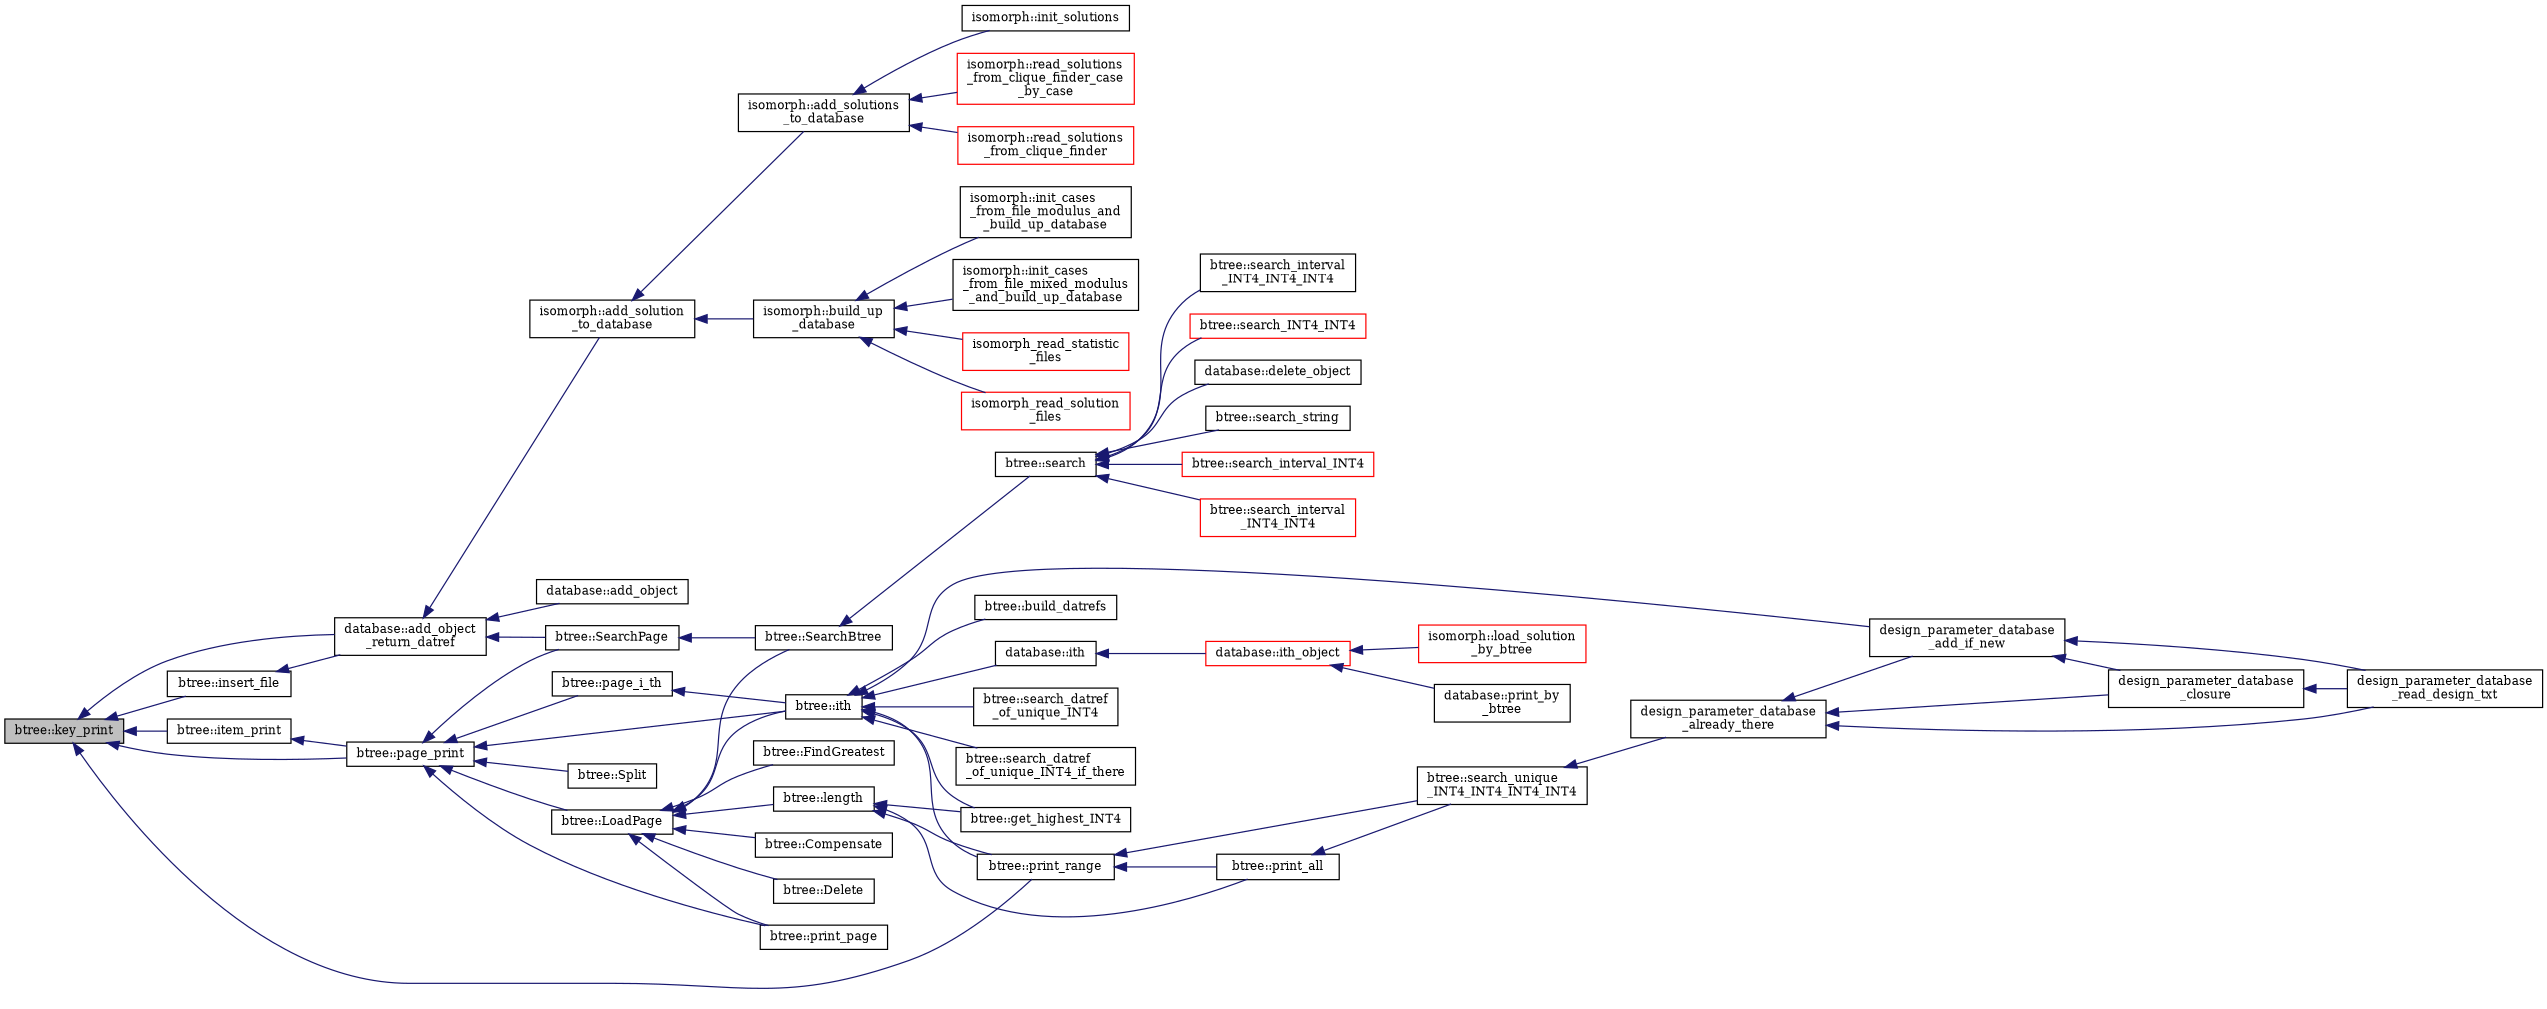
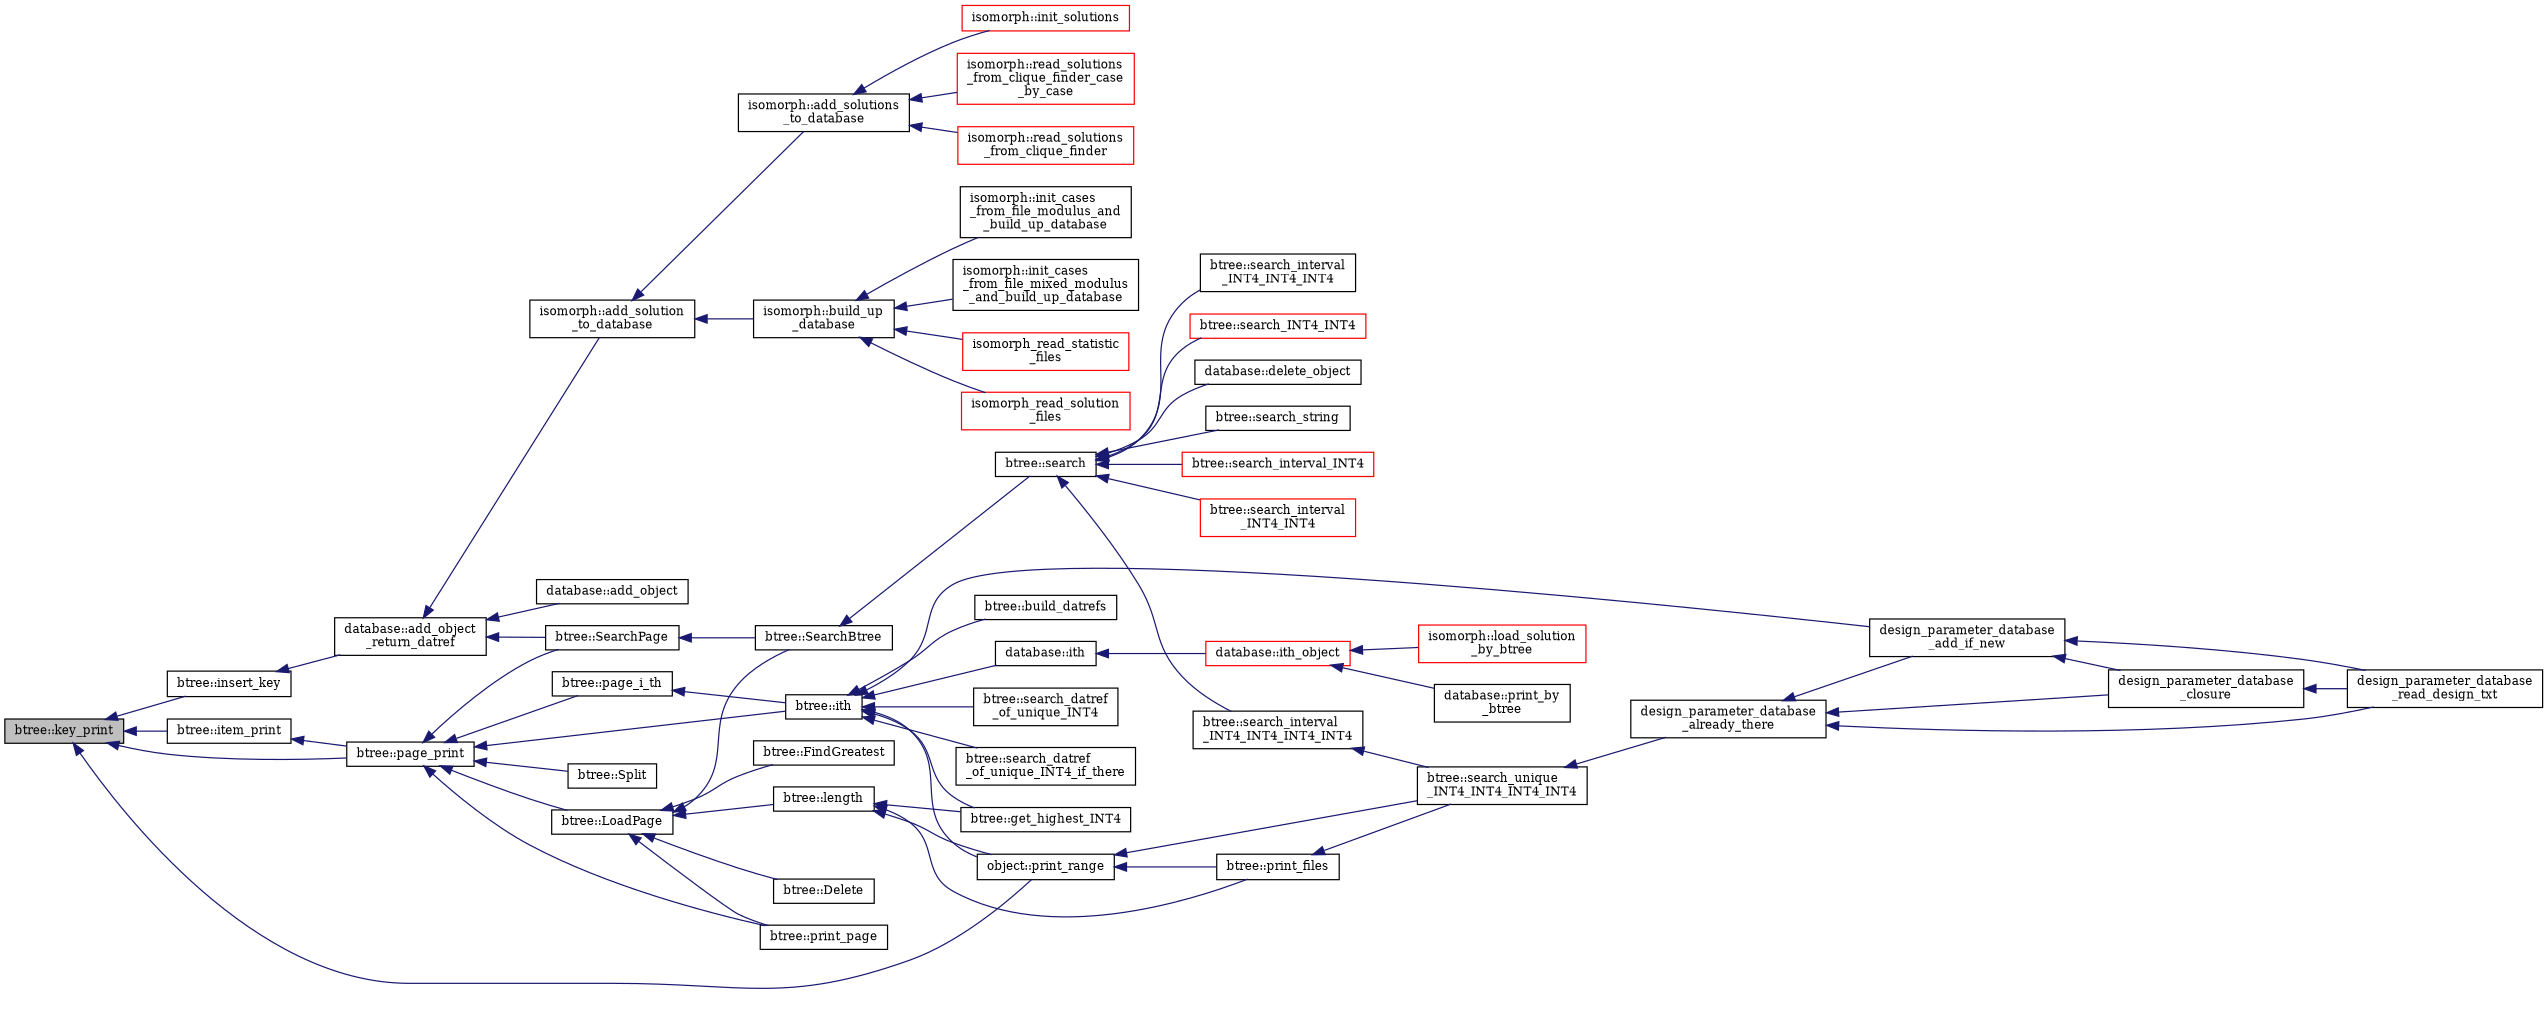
  digraph {
    fontname="DejaVu Serif"
    rankdir=LR
    node [color=black fillcolor=white fontname="DejaVu Serif" fontsize=10 shape=record style=filled]
    edge [color=midnightblue dir=back fontname="DejaVu Serif" fontsize=10 labelfontname=Helvetica labelfontsize=10 style=solid]
    n1 [fillcolor=grey75 fontcolor=black height=0.2 label="btree::key_print" width=0.4]
-   n2 [height=0.2 label="btree::insert_file" width=0.4]
+   n2 [height=0.2 label="btree::insert_key" width=0.4]
    n3 [height=0.2 label="database::add_object\l_return_datref" width=0.4]
-   n4 [height=0.2 label="btree::print_range" width=0.4]
+   n4 [height=0.2 label="object::print_range" width=0.4]
    n5 [height=0.2 label="btree::page_print" width=0.4]
    n6 [height=0.2 label="btree::item_print" width=0.4]
    n7 [height=0.2 label="database::add_object" width=0.4]
    n8 [height=0.2 label="isomorph::add_solution\l_to_database" width=0.4]
    n9 [height=0.2 label="btree::SearchPage" width=0.4]
    n10 [height=0.2 label="btree::Split" width=0.4]
    n11 [height=0.2 label="btree::search_unique\l_INT4_INT4_INT4_INT4" width=0.4]
-   n12 [height=0.2 label="btree::print_all" width=0.4]
+   n12 [height=0.2 label="btree::print_files" width=0.4]
    n13 [height=0.2 label="btree::LoadPage" width=0.4]
    n14 [height=0.2 label="btree::ith" width=0.4]
    n15 [height=0.2 label="btree::print_page" width=0.4]
    n16 [height=0.2 label="btree::page_i_th" width=0.4]
    n17 [height=0.2 label="isomorph::add_solutions\l_to_database" width=0.4]
    n18 [height=0.2 label="isomorph::build_up\l_database" width=0.4]
-   n19 [height=0.2 label="isomorph::init_solutions" width=0.4]
+   n19 [color=red height=0.2 label="isomorph::init_solutions" width=0.4]
    n20 [color=red height=0.2 label="isomorph::read_solutions\l_from_clique_finder_case\l_by_case" width=0.4]
    n21 [color=red height=0.2 label="isomorph::read_solutions\l_from_clique_finder" width=0.4]
    n22 [height=0.2 label="isomorph::init_cases\l_from_file_modulus_and\l_build_up_database" width=0.4]
    n23 [height=0.2 label="isomorph::init_cases\l_from_file_mixed_modulus\l_and_build_up_database" width=0.4]
    n24 [color=red height=0.2 label="isomorph_read_statistic\l_files" width=0.4]
    n25 [color=red height=0.2 label="isomorph_read_solution\l_files" width=0.4]
    n26 [height=0.2 label="design_parameter_database\l_already_there" width=0.4]
    n27 [height=0.2 label="design_parameter_database\l_add_if_new" width=0.4]
    n28 [height=0.2 label="design_parameter_database\l_closure" width=0.4]
    n29 [height=0.2 label="design_parameter_database\l_read_design_txt" width=0.4]
    n30 [height=0.2 label="btree::SearchBtree" width=0.4]
    n31 [height=0.2 label="btree::length" width=0.4]
    n32 [height=0.2 label="btree::Delete" width=0.4]
    n33 [height=0.2 label="btree::FindGreatest" width=0.4]
-   n34 [height=0.2 label="btree::Compensate" width=0.4]
    n35 [height=0.2 label="btree::get_highest_INT4" width=0.4]
    n36 [height=0.2 label="btree::search_datref\l_of_unique_INT4" width=0.4]
    n37 [height=0.2 label="btree::search_datref\l_of_unique_INT4_if_there" width=0.4]
    n38 [height=0.2 label="btree::build_datrefs" width=0.4]
    n39 [height=0.2 label="database::ith" width=0.4]
    n40 [height=0.2 label="btree::search" width=0.4]
    n41 [height=0.2 label="btree::search_string" width=0.4]
    n42 [color=red height=0.2 label="btree::search_interval_INT4" width=0.4]
    n43 [color=red height=0.2 label="btree::search_interval\l_INT4_INT4" width=0.4]
    n44 [height=0.2 label="btree::search_interval\l_INT4_INT4_INT4" width=0.4]
+   n45 [height=0.2 label="btree::search_interval\l_INT4_INT4_INT4_INT4" width=0.4]
    n46 [color=red height=0.2 label="btree::search_INT4_INT4" width=0.4]
    n47 [height=0.2 label="database::delete_object" width=0.4]
    n48 [color=red height=0.2 label="database::ith_object" width=0.4]
    n49 [height=0.2 label="database::print_by\l_btree" width=0.4]
    n50 [color=red height=0.2 label="isomorph::load_solution\l_by_btree" width=0.4]
    n1 -> n2
-   n1 -> n3
    n1 -> n4
    n1 -> n5
    n1 -> n6
    n2 -> n3
    n3 -> n7
    n3 -> n8
    n3 -> n9
    n4 -> n11
    n4 -> n12
    n5 -> n9
    n5 -> n10
    n5 -> n13
    n5 -> n14
    n5 -> n15
    n5 -> n16
    n6 -> n5
    n8 -> n17
    n8 -> n18
    n9 -> n30
    n11 -> n26
    n12 -> n11
-   n13 -> n14
    n13 -> n15
    n13 -> n30
    n13 -> n31
    n13 -> n32
    n13 -> n33
-   n13 -> n34
    n14 -> n4
    n14 -> n27
    n14 -> n35
    n14 -> n36
    n14 -> n37
    n14 -> n38
    n14 -> n39
    n16 -> n14
    n17 -> n19
    n17 -> n20
    n17 -> n21
    n18 -> n22
    n18 -> n23
    n18 -> n24
    n18 -> n25
    n26 -> n27
    n26 -> n28
    n26 -> n29
    n27 -> n28
    n27 -> n29
    n28 -> n29
    n30 -> n40
    n31 -> n4
    n31 -> n12
    n31 -> n35
    n39 -> n48
    n40 -> n41
    n40 -> n42
    n40 -> n43
    n40 -> n44
+   n40 -> n45
    n40 -> n46
    n40 -> n47
+   n45 -> n11
    n48 -> n49
    n48 -> n50
  }
